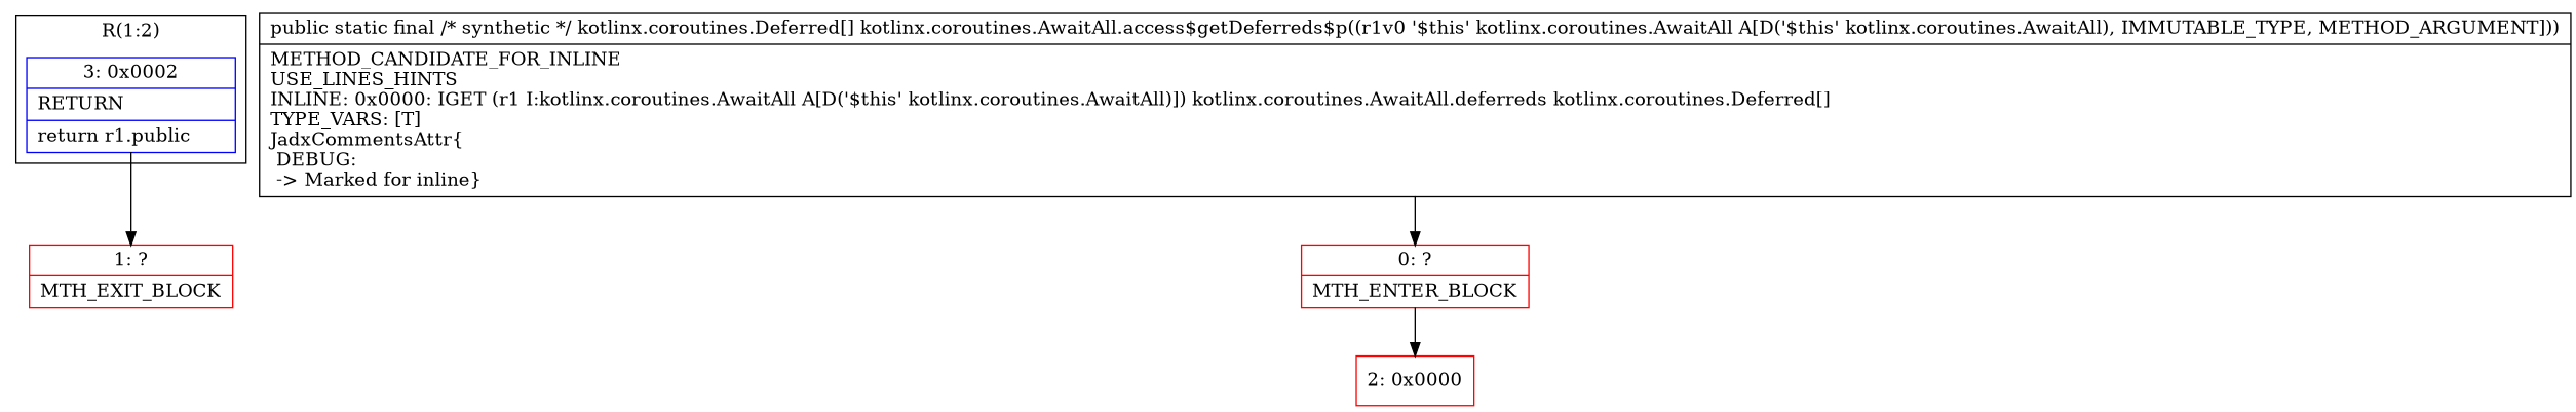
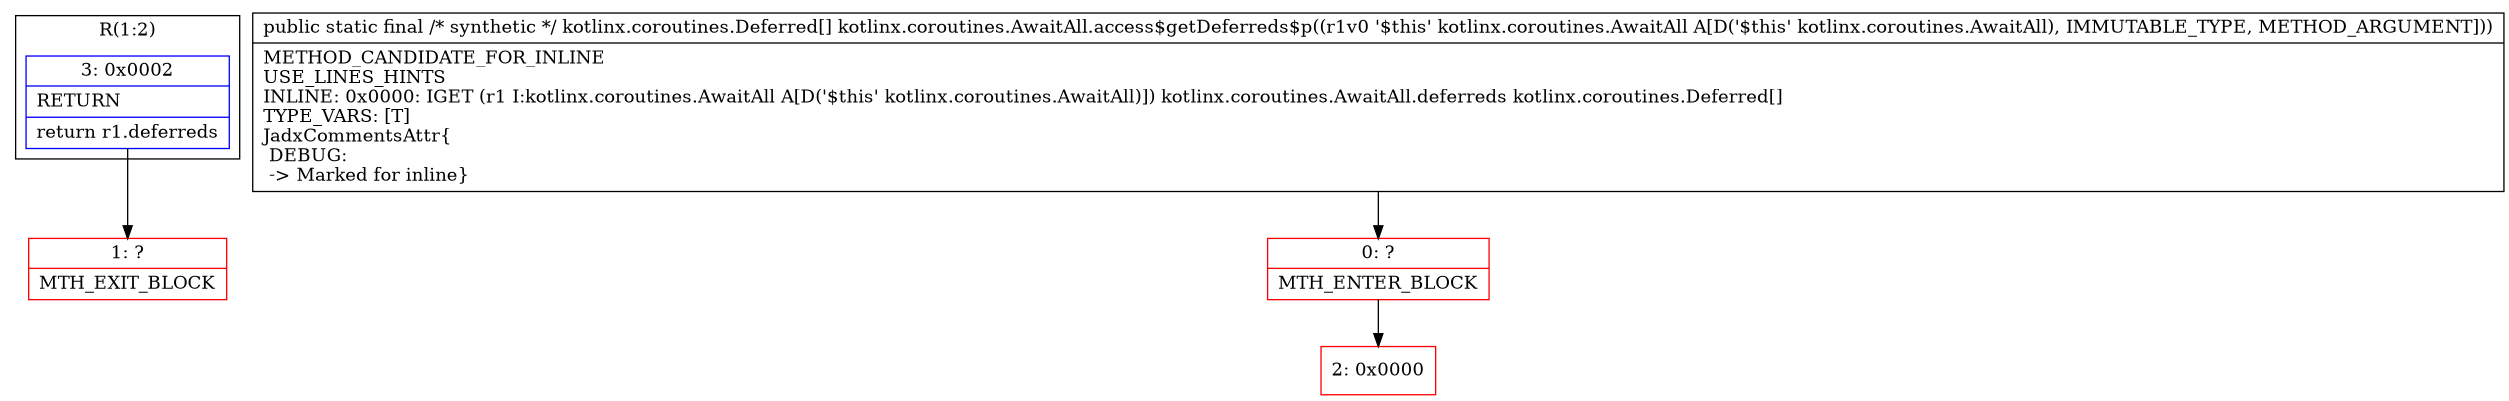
  digraph {
    fontname="DejaVu Serif"
    node [color=red fontname="DejaVu Serif" shape=record]
    edge [fontname="DejaVu Serif"]
-   n1 [color=blue label="{3\:\ 0x0002|RETURN\l|return r1.public\l}"]
+   n1 [color=blue label="{3\:\ 0x0002|RETURN\l|return r1.deferreds\l}"]
    n2 [label="{1\:\ ?|MTH_EXIT_BLOCK\l}"]
    n3 [label="{0\:\ ?|MTH_ENTER_BLOCK\l}"]
    n4 [label="{2\:\ 0x0000}"]
    n5 [label="{public static final \/* synthetic *\/ kotlinx.coroutines.Deferred[] kotlinx.coroutines.AwaitAll.access$getDeferreds$p((r1v0 '$this' kotlinx.coroutines.AwaitAll A[D('$this' kotlinx.coroutines.AwaitAll), IMMUTABLE_TYPE, METHOD_ARGUMENT]))  | METHOD_CANDIDATE_FOR_INLINE\lUSE_LINES_HINTS\lINLINE: 0x0000: IGET  (r1 I:kotlinx.coroutines.AwaitAll A[D('$this' kotlinx.coroutines.AwaitAll)]) kotlinx.coroutines.AwaitAll.deferreds kotlinx.coroutines.Deferred[]\lTYPE_VARS: [T]\lJadxCommentsAttr\{\l DEBUG: \l \-\> Marked for inline\}\l}" color=""]
    subgraph cluster_1 {
      label="R(1:2)"
      n1
    }
    n1 -> n2
    n3 -> n4
    n5 -> n3
  }
